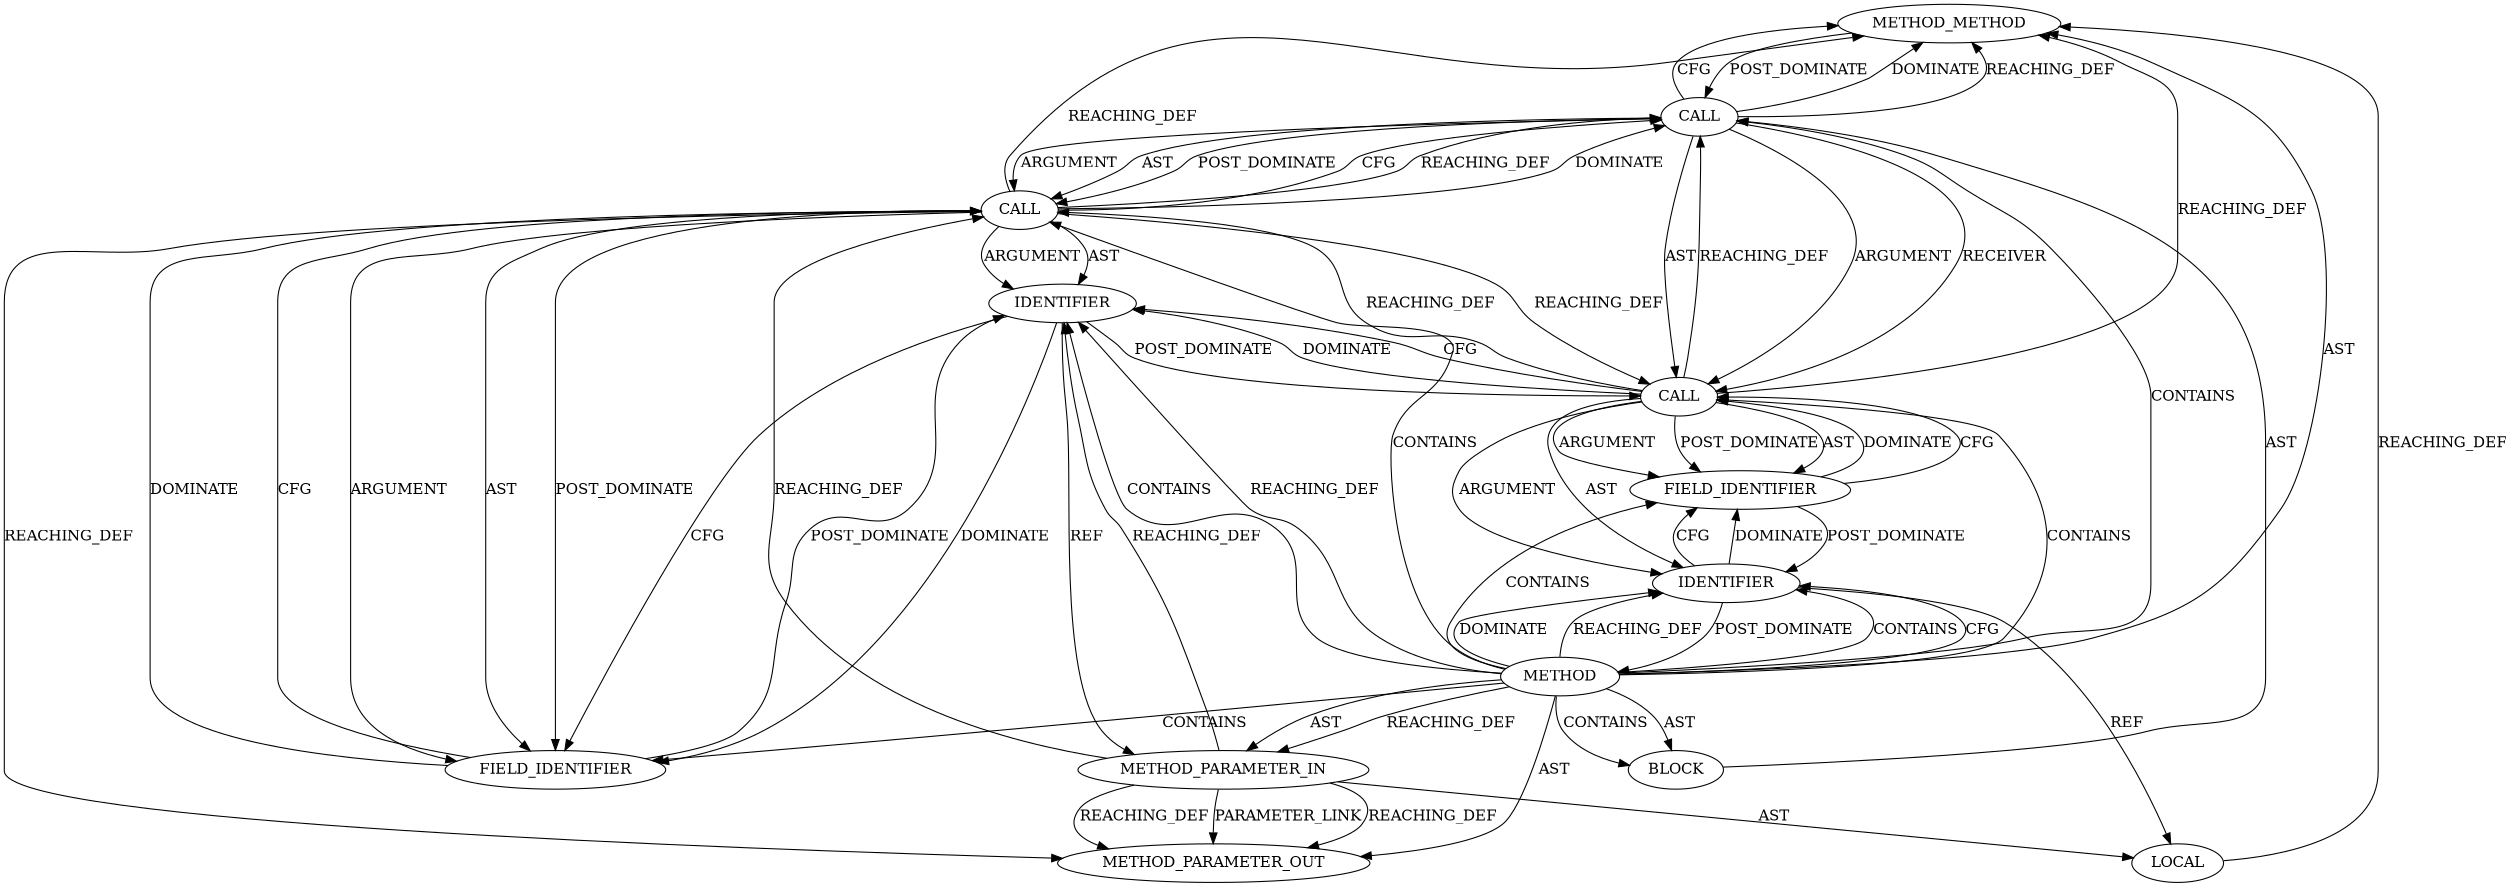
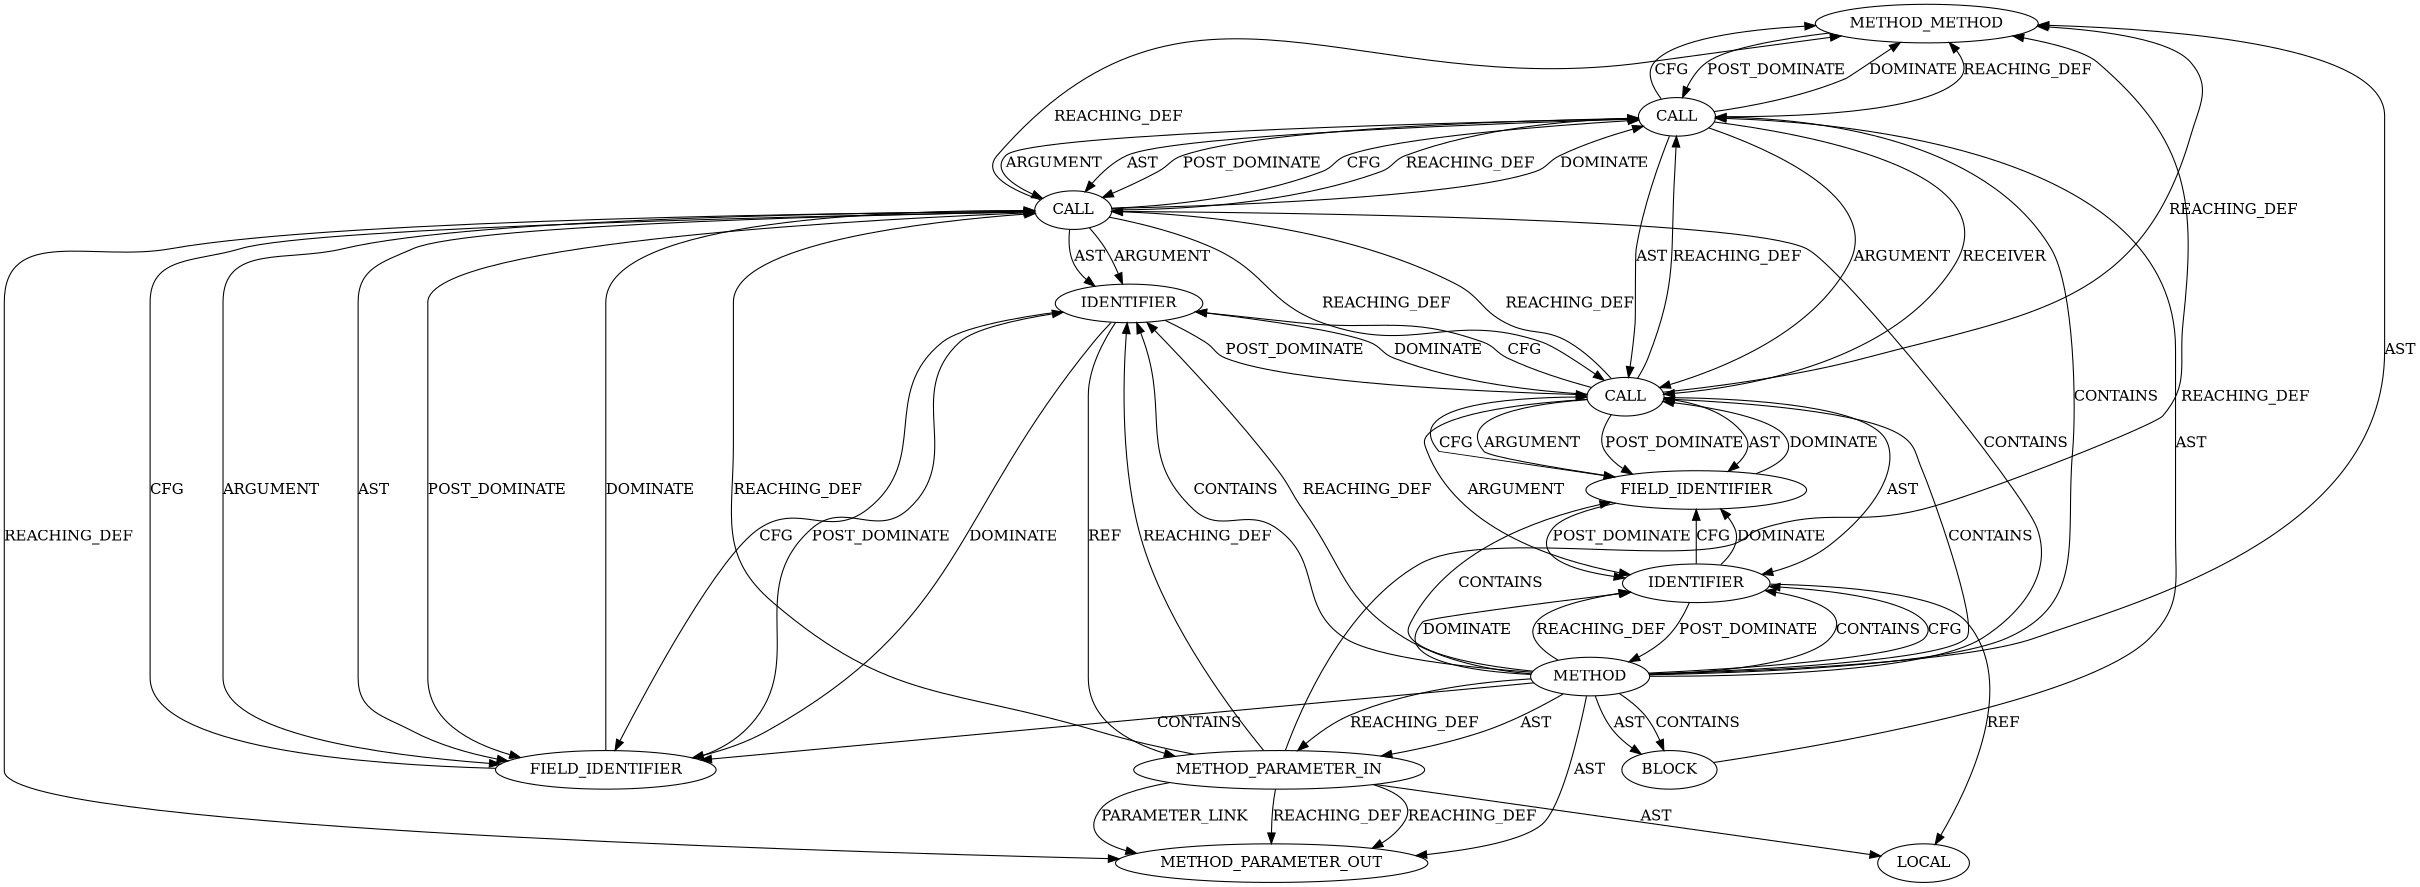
  digraph {
    node [CODE="struct tls_strparser *strp" COLUMN_NUMBER=2 LINE_NUMBER=2424 ORDER=1]
    n1 [CODE=RET COLUMN_NUMBER=1 EVALUATION_STRATEGY=BY_VALUE LINE_NUMBER=2419 ORDER=3 TYPE_FULL_NAME=void label=METHOD_METHOD]
    n2 [ARGUMENT_INDEX=-1 CODE="ctx->saved_data_ready(strp->sk)" DISPATCH_TYPE=STATIC_DISPATCH METHOD_FULL_NAME="tls_sw_context_rx.saved_data_ready" NAME=saved_data_ready ORDER=2 TYPE_FULL_NAME="<empty>" label=CALL]
    n3 [ARGUMENT_INDEX=0 CODE="ctx->saved_data_ready" DISPATCH_TYPE=STATIC_DISPATCH METHOD_FULL_NAME="<operator>.indirectFieldAccess" NAME="<operator>.indirectFieldAccess" TYPE_FULL_NAME="<empty>" label=CALL]
    n4 [ARGUMENT_INDEX=1 CODE="strp->sk" COLUMN_NUMBER=24 DISPATCH_TYPE=STATIC_DISPATCH METHOD_FULL_NAME="<operator>.indirectFieldAccess" NAME="<operator>.indirectFieldAccess" ORDER=2 TYPE_FULL_NAME="<empty>" label=CALL]
    n5 [AST_PARENT_FULL_NAME="tls_sw.c:<global>" AST_PARENT_TYPE=TYPE_DECL CODE="void tls_rx_msg_ready(struct tls_strparser *strp)\n{\n	struct tls_sw_context_rx *ctx;\n\n	ctx = container_of(strp, struct tls_sw_context_rx, strp);\n	ctx->saved_data_ready(strp->sk);\n}" COLUMN_NUMBER=1 COLUMN_NUMBER_END=1 FILENAME="tls_sw.c" FULL_NAME=tls_rx_msg_ready IS_EXTERNAL=false LINE_NUMBER=2419 LINE_NUMBER_END=2425 NAME=tls_rx_msg_ready ORDER=51 SIGNATURE="void tls_rx_msg_ready (tls_strparser*)" label=METHOD]
    n6 [ARGUMENT_INDEX=-1 CODE="{\n	struct tls_sw_context_rx *ctx;\n\n	ctx = container_of(strp, struct tls_sw_context_rx, strp);\n	ctx->saved_data_ready(strp->sk);\n}" COLUMN_NUMBER=1 LINE_NUMBER=2420 ORDER=2 TYPE_FULL_NAME=void label=BLOCK]
    n7 [ARGUMENT_INDEX=1 CODE=ctx NAME=ctx TYPE_FULL_NAME="tls_sw_context_rx*" label=IDENTIFIER]
    n8 [COLUMN_NUMBER=23 EVALUATION_STRATEGY=BY_VALUE INDEX=1 IS_VARIADIC=false LINE_NUMBER=2419 NAME=strp TYPE_FULL_NAME="tls_strparser*" label=METHOD_PARAMETER_OUT]
    n9 [ARGUMENT_INDEX=2 CANONICAL_NAME=sk CODE=sk COLUMN_NUMBER=24 ORDER=2 label=FIELD_IDENTIFIER]
    n10 [COLUMN_NUMBER=23 EVALUATION_STRATEGY=BY_VALUE INDEX=1 IS_VARIADIC=false LINE_NUMBER=2419 NAME=strp TYPE_FULL_NAME="tls_strparser*" label=METHOD_PARAMETER_IN]
    n11 [ARGUMENT_INDEX=2 CANONICAL_NAME=saved_data_ready CODE=saved_data_ready ORDER=2 label=FIELD_IDENTIFIER]
    n12 [ARGUMENT_INDEX=1 CODE=strp COLUMN_NUMBER=24 NAME=strp TYPE_FULL_NAME="tls_strparser*" label=IDENTIFIER]
    n13 [CODE="struct tls_sw_context_rx* ctx" COLUMN_NUMBER=27 LINE_NUMBER=2421 NAME=ctx TYPE_FULL_NAME="tls_sw_context_rx*" label=LOCAL]
    n1 -> n2 [label=POST_DOMINATE]
    n2 -> n1 [label=DOMINATE]
    n2 -> n1 [VARIABLE="ctx->saved_data_ready(strp->sk)" label=REACHING_DEF]
    n2 -> n1 [label=CFG]
    n2 -> n3 [label=AST]
    n2 -> n3 [label=ARGUMENT]
    n2 -> n3 [label=RECEIVER]
    n2 -> n4 [label=ARGUMENT]
    n2 -> n4 [label=AST]
    n2 -> n4 [label=POST_DOMINATE]
    n3 -> n1 [VARIABLE="ctx->saved_data_ready" label=REACHING_DEF]
    n3 -> n2 [VARIABLE="ctx->saved_data_ready" label=REACHING_DEF]
    n3 -> n4 [VARIABLE="ctx->saved_data_ready" label=REACHING_DEF]
    n3 -> n7 [label=ARGUMENT]
    n3 -> n7 [label=AST]
    n3 -> n11 [label=ARGUMENT]
    n3 -> n11 [label=POST_DOMINATE]
    n3 -> n11 [label=AST]
    n3 -> n12 [label=DOMINATE]
    n3 -> n12 [label=CFG]
    n4 -> n1 [VARIABLE="strp->sk" label=REACHING_DEF]
    n4 -> n2 [label=CFG]
    n4 -> n2 [VARIABLE="strp->sk" label=REACHING_DEF]
    n4 -> n2 [label=DOMINATE]
    n4 -> n3 [VARIABLE="strp->sk" label=REACHING_DEF]
    n4 -> n8 [VARIABLE="strp->sk" label=REACHING_DEF]
    n4 -> n9 [label=ARGUMENT]
    n4 -> n9 [label=AST]
    n4 -> n9 [label=POST_DOMINATE]
    n4 -> n12 [label=AST]
    n4 -> n12 [label=ARGUMENT]
    n5 -> n1 [label=AST]
    n5 -> n2 [label=CONTAINS]
    n5 -> n3 [label=CONTAINS]
    n5 -> n4 [label=CONTAINS]
    n5 -> n6 [label=AST]
    n5 -> n6 [label=CONTAINS]
    n5 -> n7 [label=CONTAINS]
    n5 -> n7 [label=CFG]
    n5 -> n7 [label=DOMINATE]
    n5 -> n7 [label=REACHING_DEF]
    n5 -> n8 [label=AST]
    n5 -> n9 [label=CONTAINS]
    n5 -> n10 [label=AST]
    n5 -> n10 [label=REACHING_DEF]
    n5 -> n11 [label=CONTAINS]
    n5 -> n12 [label=CONTAINS]
    n5 -> n12 [label=REACHING_DEF]
    n6 -> n2 [label=AST]
    n7 -> n5 [label=POST_DOMINATE]
    n7 -> n11 [label=CFG]
    n7 -> n11 [label=DOMINATE]
    n7 -> n13 [label=REF]
    n9 -> n4 [label=DOMINATE]
    n9 -> n4 [label=CFG]
    n9 -> n12 [label=POST_DOMINATE]
-   n13 -> n1 [VARIABLE=strp label=REACHING_DEF]
+   n10 -> n1 [VARIABLE=strp label=REACHING_DEF]
    n10 -> n4 [VARIABLE=strp label=REACHING_DEF]
    n10 -> n8 [label=PARAMETER_LINK]
    n10 -> n8 [VARIABLE=strp label=REACHING_DEF]
    n10 -> n8 [VARIABLE=strp label=REACHING_DEF]
    n10 -> n12 [VARIABLE=strp label=REACHING_DEF]
    n10 -> n13 [label=AST]
    n11 -> n3 [label=DOMINATE]
    n11 -> n3 [label=CFG]
    n11 -> n7 [label=POST_DOMINATE]
    n12 -> n3 [label=POST_DOMINATE]
    n12 -> n9 [label=CFG]
    n12 -> n9 [label=DOMINATE]
    n12 -> n10 [label=REF]
  }
